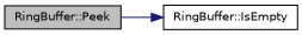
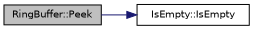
  digraph {
    rankdir=LR
    node [color=black fontname=Helvetica fontsize=10 shape=record style=filled]
    n1 [fillcolor=grey75 fontcolor=black height=0.2 label="RingBuffer::Peek" width=0.4]
-   n2 [fillcolor=white height=0.2 label="RingBuffer::IsEmpty" width=0.4]
+   n2 [fillcolor=white height=0.2 label="IsEmpty::IsEmpty" width=0.4]
    n1 -> n2 [color=midnightblue fontname=Helvetica fontsize=10 labelfontname=Helvetica labelfontsize=10 style=solid]
  }
